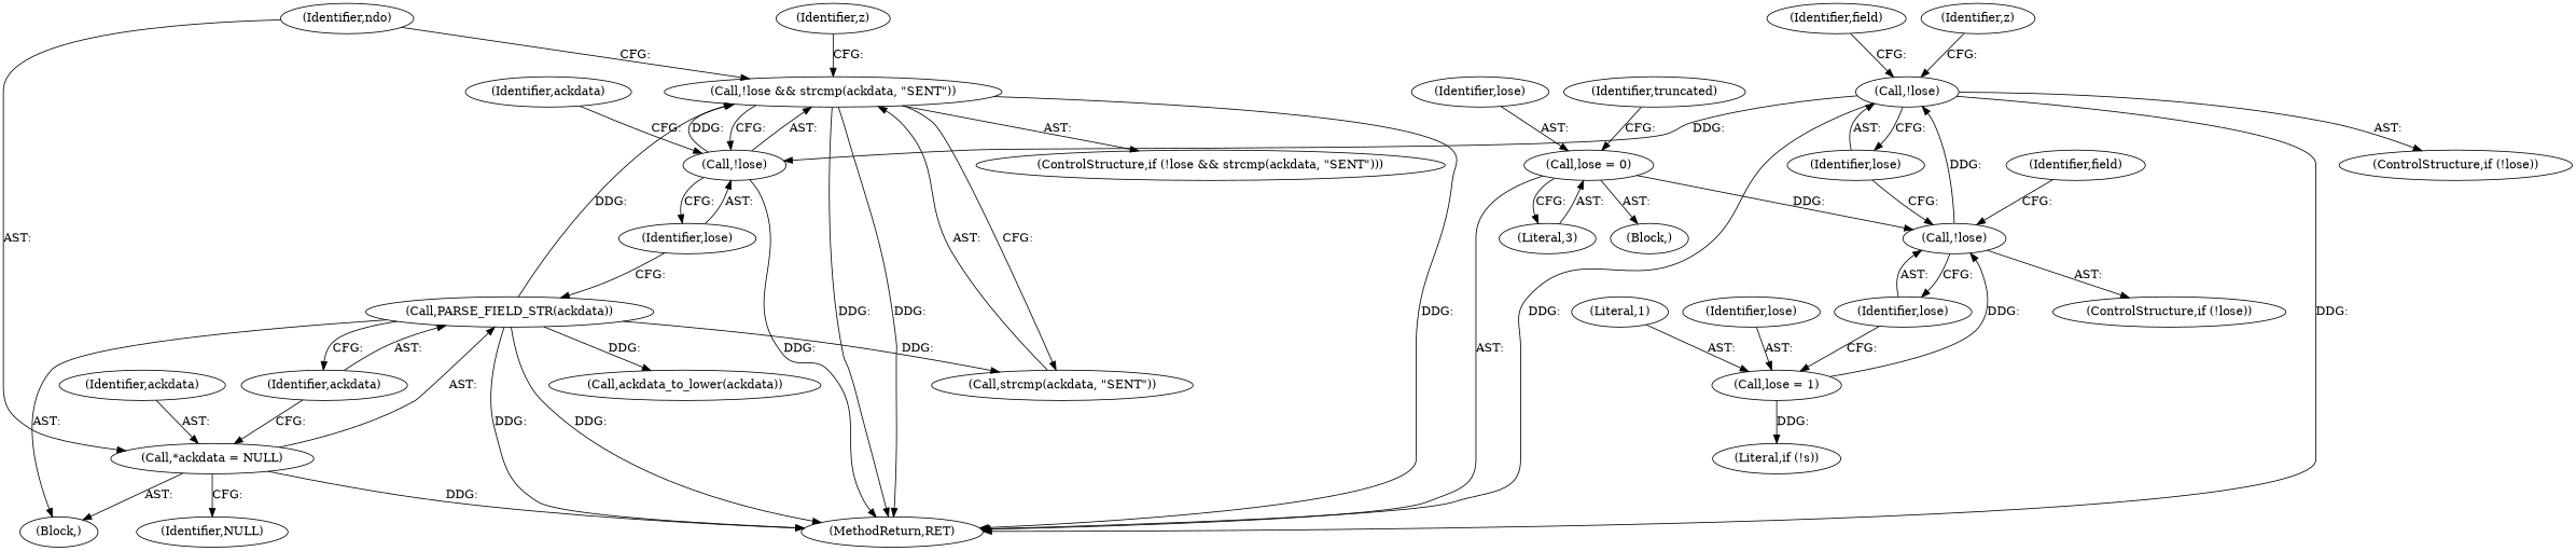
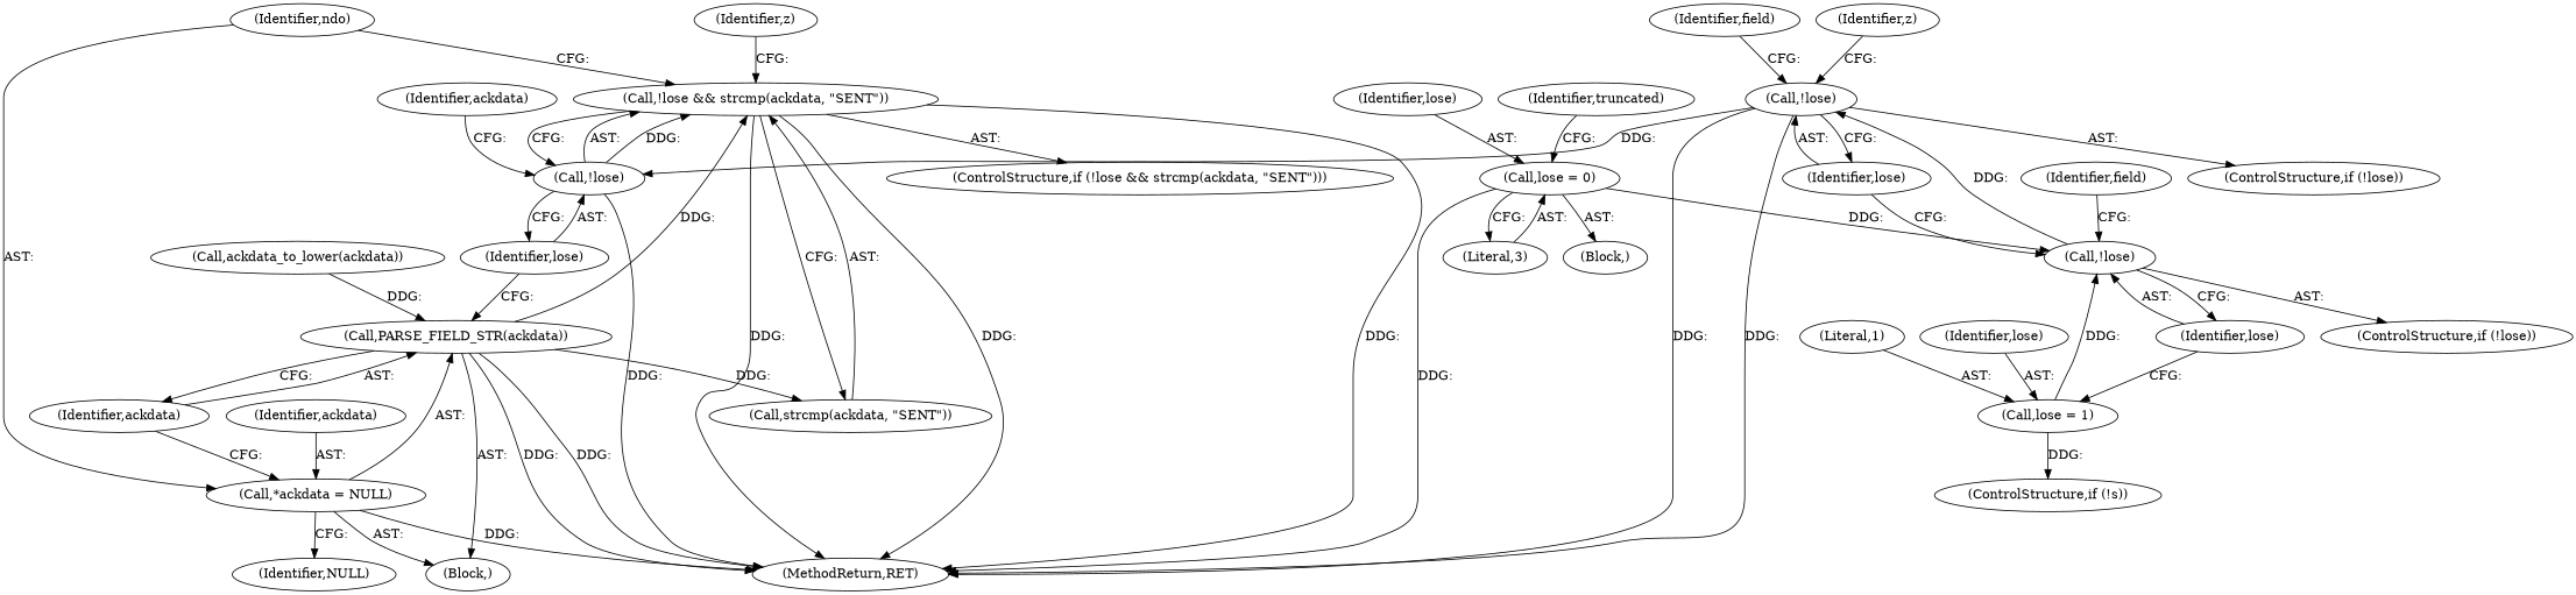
  digraph {
    n1 [label="(Call,!lose && strcmp(ackdata, \"SENT\"))"]
    n2 [label="(Call,!lose)"]
    n3 [label="(ControlStructure,if (!lose && strcmp(ackdata, \"SENT\")))"]
    n4 [label="(MethodReturn,RET)"]
    n5 [label="(Call,strcmp(ackdata, \"SENT\"))"]
    n6 [label="(Identifier,lose)"]
    n7 [label="(Call,PARSE_FIELD_STR(ackdata))"]
    n8 [label="(Call,!lose)"]
    n9 [label="(ControlStructure,if (!lose))"]
    n10 [label="(Identifier,lose)"]
    n11 [label="(Call,!lose)"]
    n12 [label="(ControlStructure,if (!lose))"]
    n13 [label="(Identifier,lose)"]
    n14 [label="(Call,lose = 1)"]
    n15 [label="(Call,lose = 0)"]
    n16 [label="(Literal,3)"]
    n17 [label="(Block,)"]
-   n18 [label="(Literal,if (!s))"]
+   n18 [label="(ControlStructure,if (!s))"]
    n19 [label="(Literal,1)"]
    n20 [label="(Call,ackdata_to_lower(ackdata))"]
    n21 [label="(Identifier,ackdata)"]
    n22 [label="(Block,)"]
    n23 [label="(Call,*ackdata = NULL)"]
    n24 [label="(Identifier,NULL)"]
    n25 [label="(Identifier,ackdata)"]
    n26 [label="(Identifier,field)"]
    n27 [label="(Identifier,lose)"]
    n28 [label="(Identifier,z)"]
    n29 [label="(Identifier,truncated)"]
    n30 [label="(Identifier,ndo)"]
    n31 [label="(Identifier,ackdata)"]
    n32 [label="(Identifier,z)"]
    n33 [label="(Identifier,lose)"]
    n34 [label="(Identifier,field)"]
    n1 -> n2 [label="CFG: "]
    n1 -> n3 [label="AST: "]
    n1 -> n4 [label="DDG: "]
    n1 -> n4 [label="DDG: "]
    n1 -> n4 [label="DDG: "]
    n1 -> n5 [label="CFG: "]
    n2 -> n1 [label="AST: "]
    n2 -> n1 [label="DDG: "]
    n2 -> n4 [label="DDG: "]
    n2 -> n6 [label="CFG: "]
    n5 -> n1 [label="AST: "]
    n6 -> n2 [label="AST: "]
    n6 -> n7 [label="CFG: "]
    n7 -> n1 [label="DDG: "]
    n7 -> n4 [label="DDG: "]
    n7 -> n4 [label="DDG: "]
    n7 -> n5 [label="DDG: "]
-   n7 -> n20 [label="DDG: "]
+   n20 -> n7 [label="DDG: "]
    n7 -> n21 [label="CFG: "]
    n7 -> n22 [label="AST: "]
    n8 -> n2 [label="DDG: "]
    n8 -> n4 [label="DDG: "]
    n8 -> n4 [label="DDG: "]
    n8 -> n9 [label="AST: "]
    n8 -> n10 [label="CFG: "]
    n10 -> n8 [label="AST: "]
    n10 -> n11 [label="CFG: "]
    n11 -> n8 [label="DDG: "]
    n11 -> n12 [label="AST: "]
    n11 -> n13 [label="CFG: "]
    n13 -> n11 [label="AST: "]
    n13 -> n14 [label="CFG: "]
    n14 -> n11 [label="DDG: "]
    n14 -> n18 [label="DDG: "]
-   n15 -> n4 [label="AST: "]
+   n15 -> n4 [label="DDG: "]
    n15 -> n11 [label="DDG: "]
    n15 -> n16 [label="CFG: "]
    n15 -> n17 [label="AST: "]
    n16 -> n15 [label="AST: "]
    n19 -> n14 [label="AST: "]
    n21 -> n7 [label="AST: "]
    n21 -> n23 [label="CFG: "]
    n23 -> n4 [label="DDG: "]
    n23 -> n7 [label="AST: "]
    n23 -> n22 [label="AST: "]
    n23 -> n24 [label="CFG: "]
    n25 -> n23 [label="AST: "]
    n26 -> n11 [label="CFG: "]
    n27 -> n15 [label="AST: "]
    n28 -> n8 [label="CFG: "]
    n29 -> n15 [label="CFG: "]
    n30 -> n1 [label="CFG: "]
    n30 -> n23 [label="AST: "]
    n31 -> n2 [label="CFG: "]
    n32 -> n1 [label="CFG: "]
    n33 -> n14 [label="AST: "]
    n34 -> n8 [label="CFG: "]
  }
